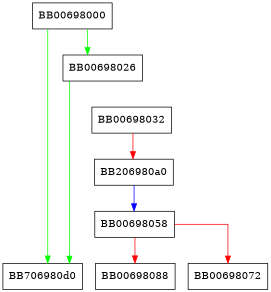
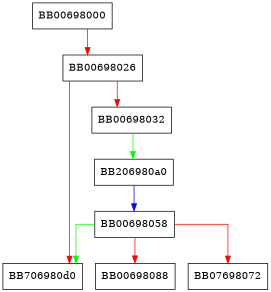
  digraph {
    splines=ortho
    node [shape=box]
    edge [color=red]
    n1 [label=BB706980d0]
    BB00698000
    BB00698026
    BB00698032
    n5 [label=BB206980a0]
    BB00698058
    BB00698088
-   BB00698072
-   BB00698000 -> n1 [color=green]
-   BB00698000 -> BB00698026 [color=green]
-   BB00698026 -> n1 [color=green]
-   BB00698032 -> n5
+   BB00698072 [label=BB07698072]
+   BB00698058 -> n1 [color=green]
+   BB00698000 -> BB00698026
+   BB00698026 -> n1
+   BB00698026 -> BB00698032
+   BB00698032 -> n5 [color=green]
    n5 -> BB00698058 [color=blue]
    BB00698058 -> BB00698088
    BB00698058 -> BB00698072
  }
